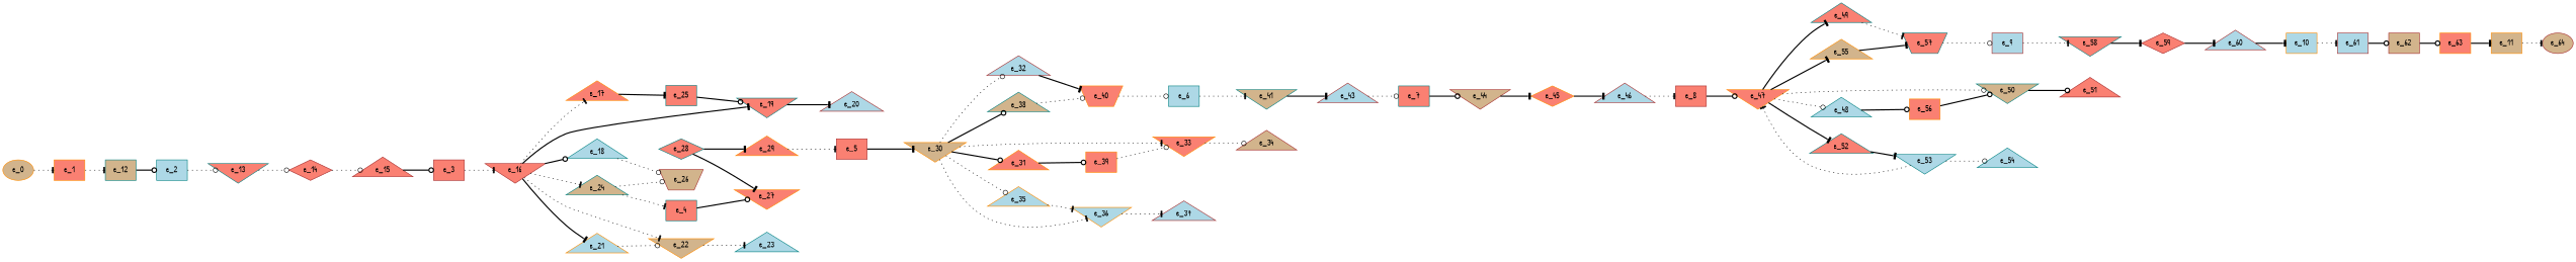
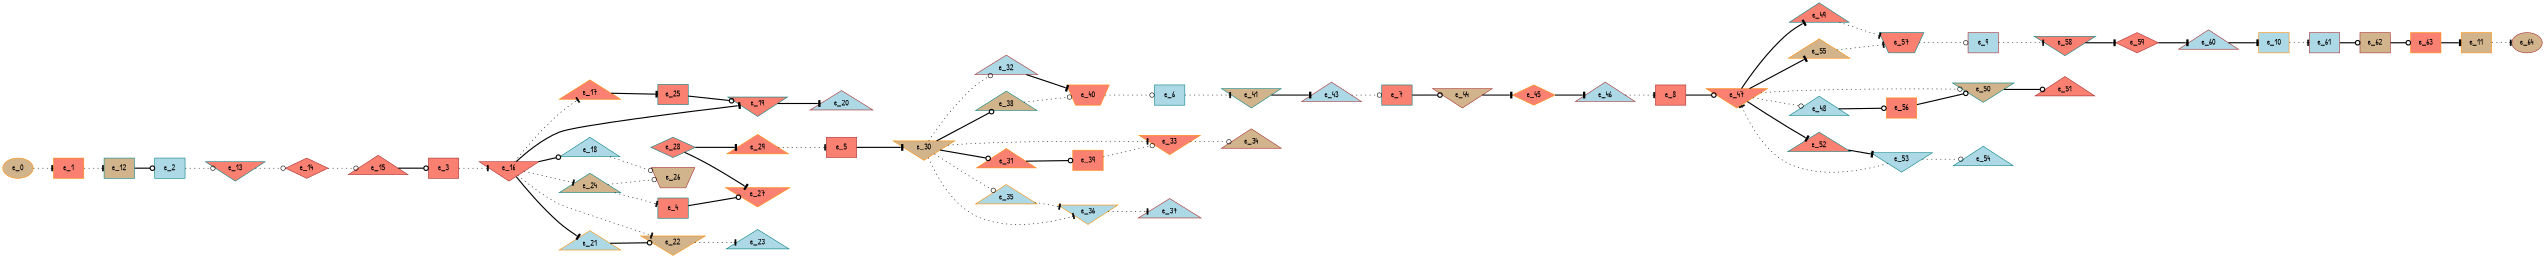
  digraph {
    fontname="Patrick Hand"
    rankdir=LR
    node [color=teal fillcolor=salmon fontname="Patrick Hand" shape=triangle style=filled]
    edge [arrowhead=tee fontname="Patrick Hand" style=dotted]
    e_1 [color=darkorange shape=dot]
    e_12 [fillcolor=tan shape=dot]
    e_0 [color=darkorange fillcolor=tan shape=""]
    e_2 [fillcolor=lightblue shape=dot]
    e_13 [shape=invtriangle]
    e_14 [color=brown shape=diamond]
    e_3 [color=brown shape=dot]
    e_16 [color=brown shape=invtriangle]
    e_17 [color=darkorange]
    e_18 [fillcolor=lightblue]
    e_19 [shape=invtriangle]
    e_21 [color=darkorange fillcolor=lightblue]
    e_22 [color=darkorange fillcolor=tan shape=invtriangle]
    e_24 [fillcolor=tan]
    e_4 [shape=dot]
    e_27 [color=darkorange shape=invtriangle]
    e_5 [color=brown shape=dot]
    e_30 [color=darkorange fillcolor=tan shape=invtriangle]
    e_31 [color=darkorange]
    e_32 [color=brown fillcolor=lightblue]
    e_33 [color=darkorange shape=invtriangle]
    e_35 [color=darkorange fillcolor=lightblue]
    e_36 [color=darkorange fillcolor=lightblue shape=invtriangle]
    e_38 [fillcolor=tan]
    e_6 [fillcolor=lightblue shape=dot]
    e_41 [fillcolor=tan shape=invtriangle]
    e_43 [color=brown fillcolor=lightblue]
    e_7 [shape=dot]
    e_44 [color=brown fillcolor=tan shape=invtriangle]
    e_45 [color=darkorange shape=diamond]
    e_8 [color=brown shape=dot]
    e_47 [color=darkorange shape=invtriangle]
    e_48 [fillcolor=lightblue]
    e_49
    e_50 [fillcolor=tan shape=invtriangle]
    e_52
    e_55 [color=darkorange fillcolor=tan]
    e_9 [color=brown fillcolor=lightblue shape=dot]
    e_58 [shape=invtriangle]
    e_59 [color=brown shape=diamond]
    e_10 [color=darkorange fillcolor=lightblue shape=dot]
    e_61 [color=brown fillcolor=lightblue shape=dot]
    e_62 [color=brown fillcolor=tan shape=dot]
    e_11 [color=darkorange fillcolor=tan shape=dot]
    e_64 [color=brown fillcolor=tan shape=""]
    e_15 [color=brown]
    e_25 [shape=dot]
    e_26 [color=brown fillcolor=tan shape=invtrapezium]
    e_20 [color=brown fillcolor=lightblue]
    e_23 [fillcolor=lightblue]
    e_28 [shape=diamond]
    e_29 [color=darkorange]
    e_39 [color=darkorange shape=dot]
    e_40 [color=darkorange shape=invtrapezium]
    e_34 [color=brown fillcolor=tan]
    e_37 [color=brown fillcolor=lightblue]
    e_46 [color=brown fillcolor=lightblue]
    e_56 [color=darkorange shape=dot]
    e_57 [shape=invtrapezium]
    e_51 [color=brown]
    e_53 [fillcolor=lightblue shape=invtriangle]
    e_54 [fillcolor=lightblue]
    e_60 [color=brown fillcolor=lightblue]
    e_63 [color=darkorange shape=dot]
    e_1 -> e_12
    e_12 -> e_2 [arrowhead=odot style=bold]
    e_0 -> e_1
    e_2 -> e_13 [arrowhead=odot]
    e_13 -> e_14 [arrowhead=odot]
    e_14 -> e_15 [arrowhead=odot]
    e_3 -> e_16
    e_16 -> e_17
    e_16 -> e_18 [arrowhead=odot style=bold]
    e_16 -> e_19 [style=bold]
    e_16 -> e_21 [style=bold]
    e_16 -> e_22
    e_16 -> e_24
    e_17 -> e_25 [style=bold]
    e_18 -> e_26 [arrowhead=odot]
    e_19 -> e_20 [style=bold]
-   e_21 -> e_22 [arrowhead=odot]
+   e_21 -> e_22 [arrowhead=odot style=bold]
    e_22 -> e_23
    e_24 -> e_4
    e_24 -> e_26 [arrowhead=odot]
    e_4 -> e_27 [arrowhead=odot style=bold]
    e_5 -> e_30 [style=bold]
    e_30 -> e_31 [arrowhead=odot style=bold]
    e_30 -> e_32 [arrowhead=odot]
    e_30 -> e_33
    e_30 -> e_35 [arrowhead=odot]
    e_30 -> e_36
    e_30 -> e_38 [arrowhead=odot style=bold]
    e_31 -> e_39 [arrowhead=odot style=bold]
    e_32 -> e_40 [style=bold]
    e_33 -> e_34 [arrowhead=odot]
    e_35 -> e_36
    e_36 -> e_37
    e_38 -> e_40 [arrowhead=odot]
    e_6 -> e_41
    e_41 -> e_43 [style=bold]
    e_43 -> e_7 [arrowhead=odot]
    e_7 -> e_44 [arrowhead=odot style=bold]
    e_44 -> e_45 [style=bold]
    e_45 -> e_46 [style=bold]
    e_8 -> e_47 [arrowhead=odot style=bold]
    e_47 -> e_48 [arrowhead=odot]
    e_47 -> e_49 [style=bold]
    e_47 -> e_50 [arrowhead=odot]
    e_47 -> e_52 [style=bold]
    e_47 -> e_55 [style=bold]
    e_48 -> e_56 [arrowhead=odot style=bold]
    e_49 -> e_57
    e_50 -> e_51 [arrowhead=odot style=bold]
    e_52 -> e_53 [style=bold]
-   e_55 -> e_57 [style=bold]
+   e_55 -> e_57
    e_9 -> e_58
    e_58 -> e_59 [style=bold]
    e_59 -> e_60 [style=bold]
    e_10 -> e_61
    e_61 -> e_62 [arrowhead=odot style=bold]
    e_62 -> e_63 [arrowhead=odot style=bold]
    e_11 -> e_64
    e_15 -> e_3 [arrowhead=odot style=bold]
    e_25 -> e_19 [arrowhead=odot style=bold]
    e_28 -> e_27 [style=bold]
    e_28 -> e_29 [style=bold]
    e_29 -> e_5
    e_39 -> e_33 [arrowhead=odot]
    e_40 -> e_6 [arrowhead=odot]
    e_46 -> e_8
    e_56 -> e_50 [arrowhead=odot style=bold]
    e_57 -> e_9 [arrowhead=odot]
    e_53 -> e_47
    e_53 -> e_54 [arrowhead=odot]
    e_60 -> e_10 [style=bold]
    e_63 -> e_11 [style=bold]
  }
